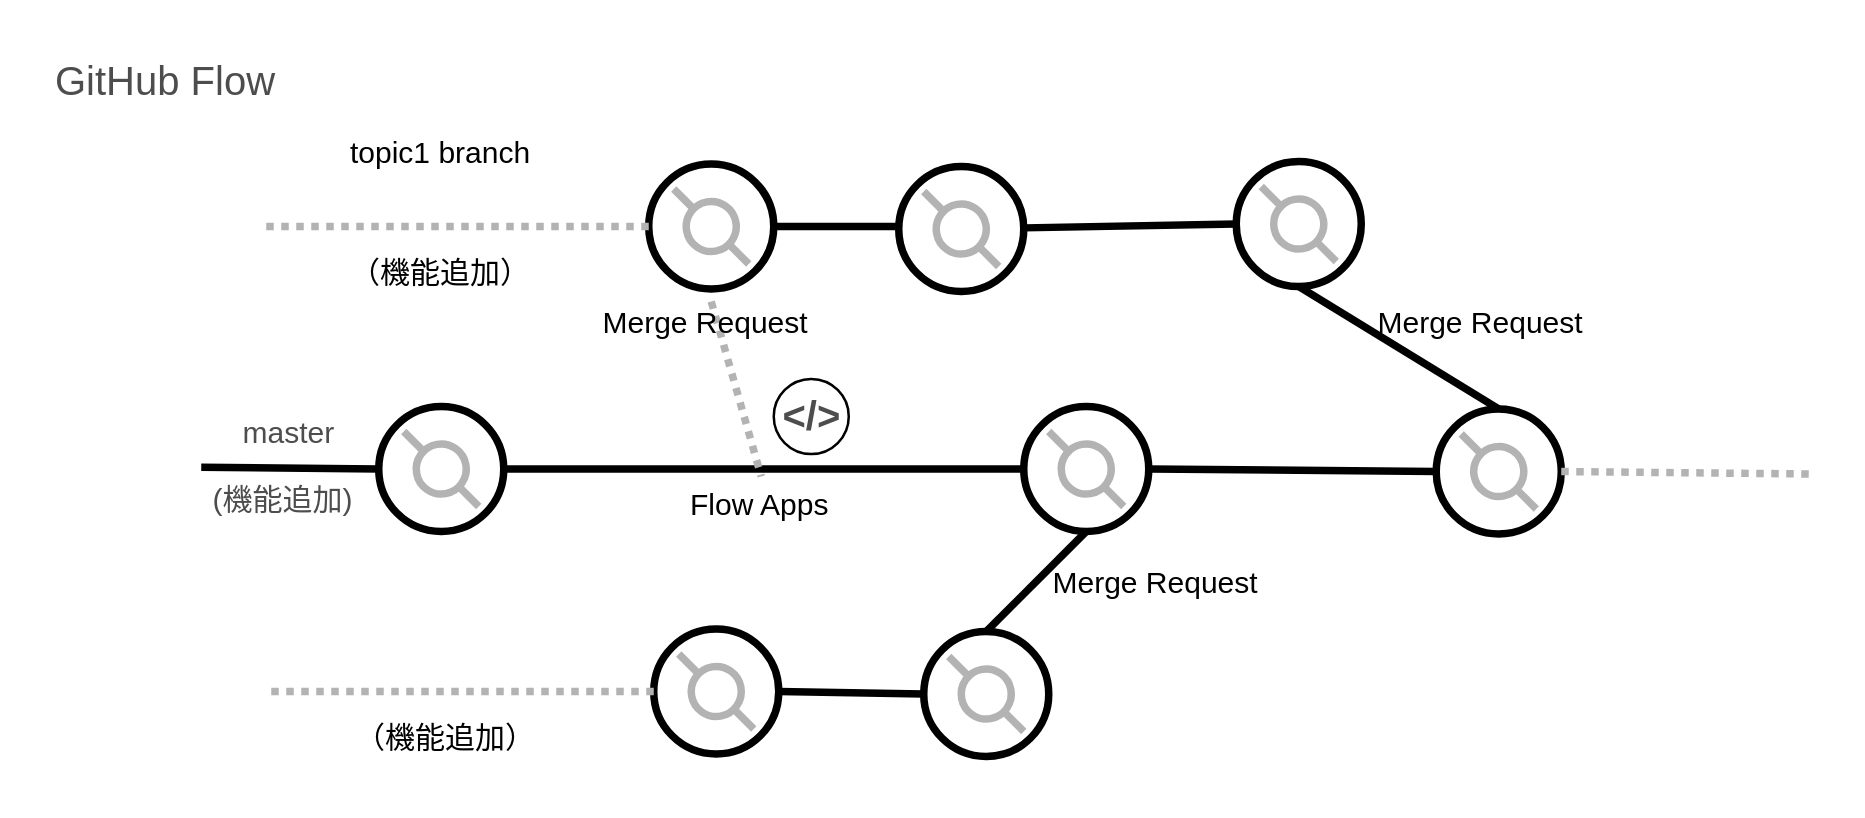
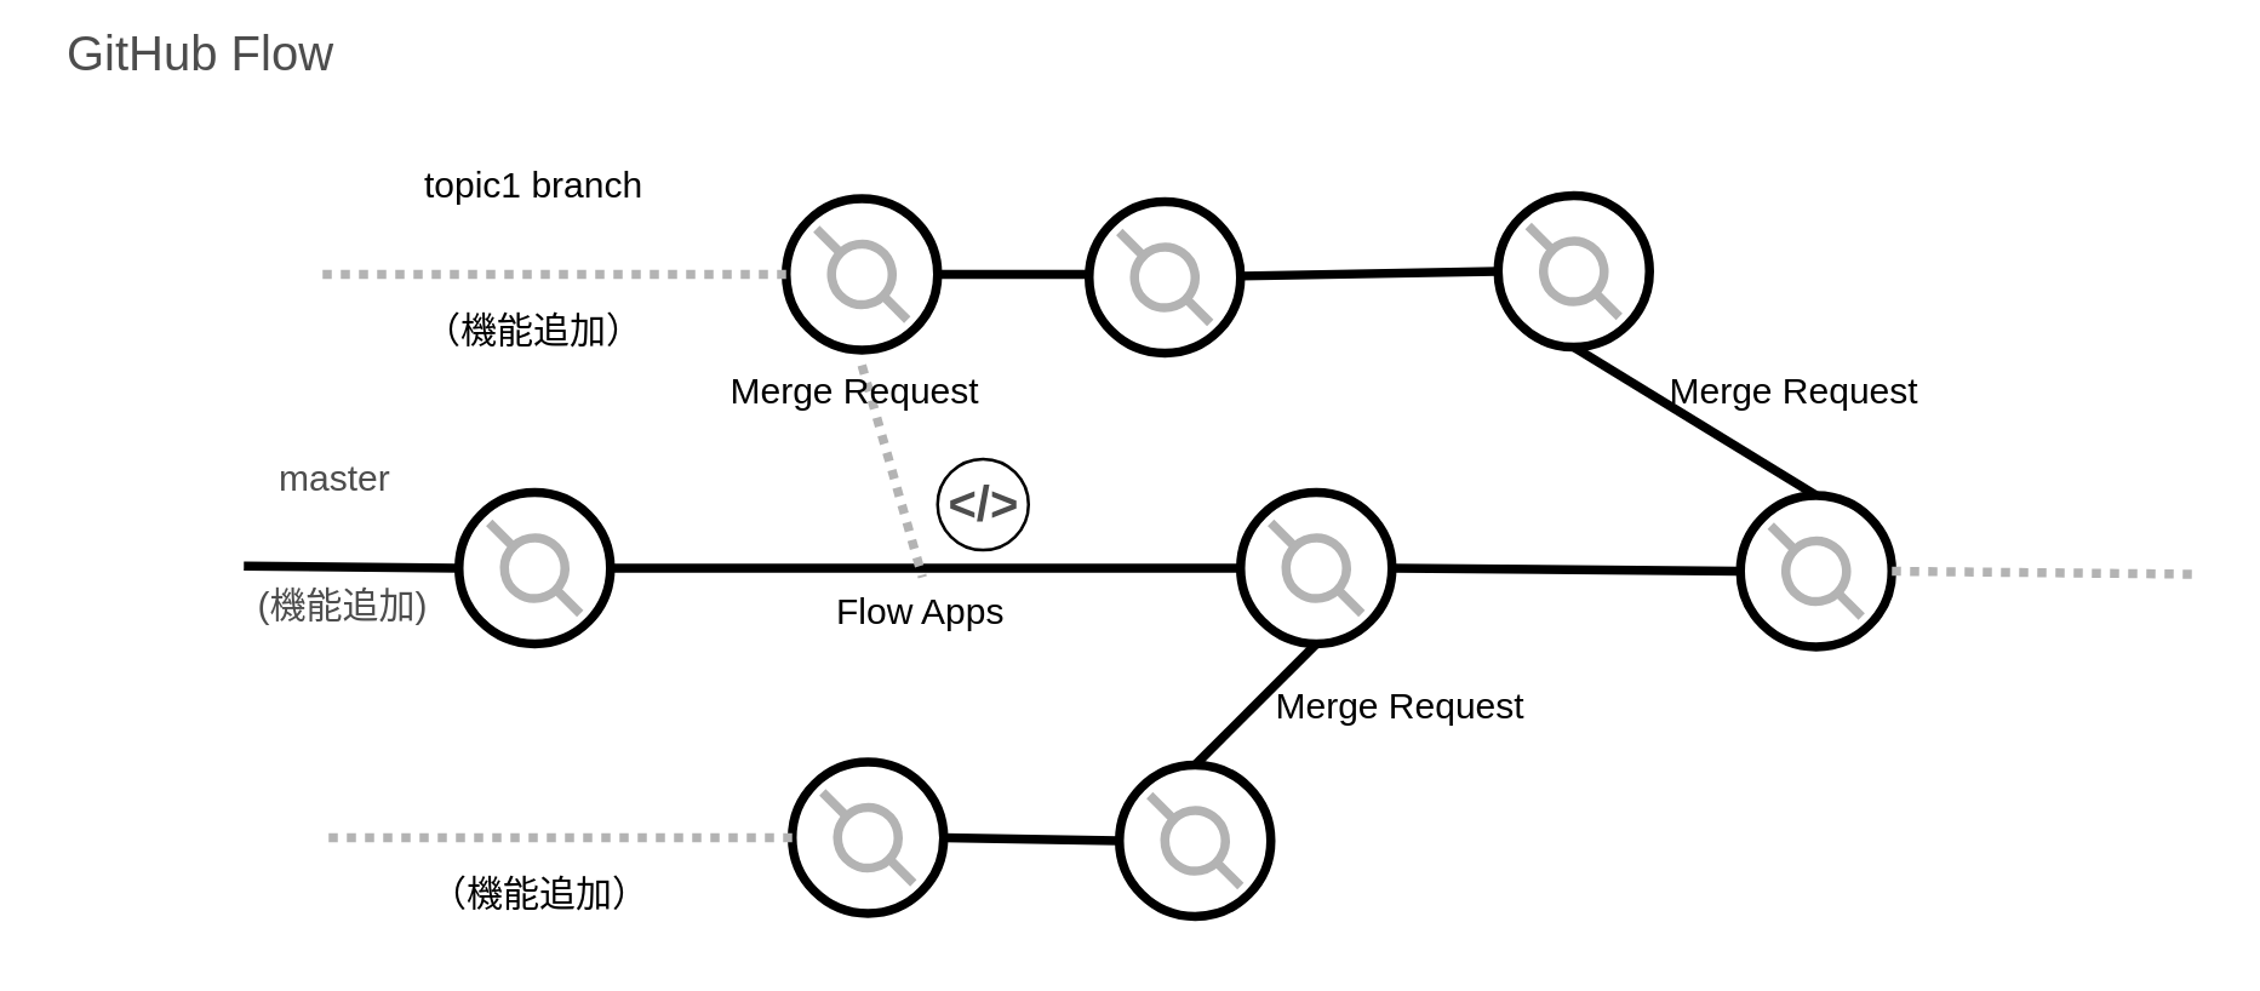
  <mxCell id="0" />
  <mxCell id="1" parent="0" />
  <mxCell id="2" value="" style="shape=image;html=1;verticalAlign=top;verticalLabelPosition=bottom;labelBackgroundColor=#ffffff;imageAspect=0;aspect=fixed;image=https://cdn4.iconfinder.com/data/icons/feather/24/git-merge-128.png" parent="1" vertex="1"><mxGeometry x="54" y="64" width="52" height="52" as="geometry" /></mxCell>
  <mxCell id="3" value="" style="group" parent="1" vertex="1" connectable="0"><mxGeometry x="269" y="75" width="40" height="40" as="geometry" /></mxCell>
  <mxCell id="4" value="" style="group" parent="3" vertex="1" connectable="0"><mxGeometry width="40" height="40" as="geometry" /></mxCell>
  <mxCell id="5" value="" style="ellipse;whiteSpace=wrap;html=1;aspect=fixed;labelBackgroundColor=#ffffff;strokeColor=#000000;strokeWidth=3;fillColor=#FFFFFF;" parent="4" vertex="1"><mxGeometry x="-10" y="-10" width="50" height="50" as="geometry" /></mxCell>
  <mxCell id="6" value="" style="endArrow=none;html=1;strokeWidth=3;strokeColor=#B3B3B3;" parent="4" edge="1"><mxGeometry width="50" height="50" relative="1" as="geometry"><mxPoint as="sourcePoint" /><mxPoint x="30" y="30" as="targetPoint" /></mxGeometry></mxCell>
  <mxCell id="7" value="" style="ellipse;whiteSpace=wrap;html=1;aspect=fixed;labelBackgroundColor=#ffffff;fillColor=#FFFFFF;strokeWidth=3;strokeColor=#B3B3B3;rotation=-10;" parent="4" vertex="1"><mxGeometry x="5" y="5" width="20" height="20" as="geometry" /></mxCell>
  <mxCell id="8" value="" style="group" parent="1" vertex="1" connectable="0"><mxGeometry x="161" y="172" width="40" height="40" as="geometry" /></mxCell>
  <mxCell id="9" value="" style="group" parent="8" vertex="1" connectable="0"><mxGeometry width="40" height="40" as="geometry" /></mxCell>
  <mxCell id="10" value="" style="ellipse;whiteSpace=wrap;html=1;aspect=fixed;labelBackgroundColor=#ffffff;strokeColor=#000000;strokeWidth=3;fillColor=#FFFFFF;" parent="9" vertex="1"><mxGeometry x="-10" y="-10" width="50" height="50" as="geometry" /></mxCell>
  <mxCell id="11" value="" style="endArrow=none;html=1;strokeWidth=3;strokeColor=#B3B3B3;" parent="9" edge="1"><mxGeometry width="50" height="50" relative="1" as="geometry"><mxPoint as="sourcePoint" /><mxPoint x="30" y="30" as="targetPoint" /></mxGeometry></mxCell>
  <mxCell id="12" value="" style="ellipse;whiteSpace=wrap;html=1;aspect=fixed;labelBackgroundColor=#ffffff;fillColor=#FFFFFF;strokeWidth=3;strokeColor=#B3B3B3;rotation=-10;" parent="9" vertex="1"><mxGeometry x="5" y="5" width="20" height="20" as="geometry" /></mxCell>
  <mxCell id="13" value="" style="group" parent="1" vertex="1" connectable="0"><mxGeometry x="369" y="76" width="40" height="40" as="geometry" /></mxCell>
  <mxCell id="14" value="" style="group" parent="13" vertex="1" connectable="0"><mxGeometry width="40" height="40" as="geometry" /></mxCell>
  <mxCell id="15" value="" style="ellipse;whiteSpace=wrap;html=1;aspect=fixed;labelBackgroundColor=#ffffff;strokeColor=#000000;strokeWidth=3;fillColor=#FFFFFF;" parent="14" vertex="1"><mxGeometry x="-10" y="-10" width="50" height="50" as="geometry" /></mxCell>
  <mxCell id="16" value="" style="endArrow=none;html=1;strokeWidth=3;strokeColor=#B3B3B3;" parent="14" edge="1"><mxGeometry width="50" height="50" relative="1" as="geometry"><mxPoint as="sourcePoint" /><mxPoint x="30" y="30" as="targetPoint" /></mxGeometry></mxCell>
  <mxCell id="17" value="" style="ellipse;whiteSpace=wrap;html=1;aspect=fixed;labelBackgroundColor=#ffffff;fillColor=#FFFFFF;strokeWidth=3;strokeColor=#B3B3B3;rotation=-10;" parent="14" vertex="1"><mxGeometry x="5" y="5" width="20" height="20" as="geometry" /></mxCell>
  <mxCell id="18" value="" style="endArrow=none;dashed=1;html=1;strokeColor=#B3B3B3;strokeWidth=3;entryX=0;entryY=0.5;entryDx=0;entryDy=0;exitX=1;exitY=0.5;exitDx=0;exitDy=0;dashPattern=1 1;" parent="1" source="2" target="5" edge="1"><mxGeometry width="50" height="50" relative="1" as="geometry"><mxPoint x="124" y="190" as="sourcePoint" /><mxPoint x="174" y="140" as="targetPoint" /></mxGeometry></mxCell>
  <mxCell id="19" value="" style="endArrow=none;html=1;strokeColor=#000000;strokeWidth=3;exitX=1;exitY=0.5;exitDx=0;exitDy=0;" parent="1" source="5" edge="1"><mxGeometry width="50" height="50" relative="1" as="geometry"><mxPoint x="54" y="190" as="sourcePoint" /><mxPoint x="358" y="90" as="targetPoint" /></mxGeometry></mxCell>
  <mxCell id="20" value="" style="group" parent="1" vertex="1" connectable="0"><mxGeometry x="504" y="74" width="40" height="40" as="geometry" /></mxCell>
  <mxCell id="21" value="" style="group" parent="20" vertex="1" connectable="0"><mxGeometry width="40" height="40" as="geometry" /></mxCell>
  <mxCell id="22" value="" style="ellipse;whiteSpace=wrap;html=1;aspect=fixed;labelBackgroundColor=#ffffff;strokeColor=#000000;strokeWidth=3;fillColor=#FFFFFF;" parent="21" vertex="1"><mxGeometry x="-10" y="-10" width="50" height="50" as="geometry" /></mxCell>
  <mxCell id="23" value="" style="endArrow=none;html=1;strokeWidth=3;strokeColor=#B3B3B3;" parent="21" edge="1"><mxGeometry width="50" height="50" relative="1" as="geometry"><mxPoint as="sourcePoint" /><mxPoint x="30" y="30" as="targetPoint" /></mxGeometry></mxCell>
  <mxCell id="24" value="" style="ellipse;whiteSpace=wrap;html=1;aspect=fixed;labelBackgroundColor=#ffffff;fillColor=#FFFFFF;strokeWidth=3;strokeColor=#B3B3B3;rotation=-10;" parent="21" vertex="1"><mxGeometry x="5" y="5" width="20" height="20" as="geometry" /></mxCell>
  <mxCell id="25" value="" style="endArrow=none;html=1;strokeColor=#000000;strokeWidth=3;entryX=0;entryY=0.5;entryDx=0;entryDy=0;" parent="1" source="15" target="22" edge="1"><mxGeometry width="50" height="50" relative="1" as="geometry"><mxPoint x="414" y="90" as="sourcePoint" /><mxPoint x="368" y="100" as="targetPoint" /></mxGeometry></mxCell>
  <mxCell id="26" value="topic1 branch" style="text;html=1;resizable=0;points=[];autosize=1;align=left;verticalAlign=top;spacingTop=-4;" parent="1" vertex="1"><mxGeometry x="137.5" y="51" width="90" height="20" as="geometry" /></mxCell>
  <mxCell id="27" value="（機能追加）" style="text;html=1;resizable=0;points=[];autosize=1;align=left;verticalAlign=top;spacingTop=-4;" parent="1" vertex="1"><mxGeometry x="137.5" y="99" width="90" height="20" as="geometry" /></mxCell>
  <mxCell id="28" value="" style="shape=image;html=1;verticalAlign=top;verticalLabelPosition=bottom;labelBackgroundColor=#ffffff;imageAspect=0;aspect=fixed;image=https://cdn4.iconfinder.com/data/icons/feather/24/git-merge-128.png" parent="1" vertex="1"><mxGeometry x="28" y="160" width="52" height="52" as="geometry" /></mxCell>
  <mxCell id="29" value="" style="group" parent="1" vertex="1" connectable="0"><mxGeometry x="419" y="172" width="40" height="40" as="geometry" /></mxCell>
  <mxCell id="30" value="" style="group" parent="29" vertex="1" connectable="0"><mxGeometry width="40" height="40" as="geometry" /></mxCell>
  <mxCell id="31" value="" style="ellipse;whiteSpace=wrap;html=1;aspect=fixed;labelBackgroundColor=#ffffff;strokeColor=#000000;strokeWidth=3;fillColor=#FFFFFF;" parent="30" vertex="1"><mxGeometry x="-10" y="-10" width="50" height="50" as="geometry" /></mxCell>
  <mxCell id="32" value="" style="endArrow=none;html=1;strokeWidth=3;strokeColor=#B3B3B3;" parent="30" edge="1"><mxGeometry width="50" height="50" relative="1" as="geometry"><mxPoint as="sourcePoint" /><mxPoint x="30" y="30" as="targetPoint" /></mxGeometry></mxCell>
  <mxCell id="33" value="" style="ellipse;whiteSpace=wrap;html=1;aspect=fixed;labelBackgroundColor=#ffffff;fillColor=#FFFFFF;strokeWidth=3;strokeColor=#B3B3B3;rotation=-10;" parent="30" vertex="1"><mxGeometry x="5" y="5" width="20" height="20" as="geometry" /></mxCell>
  <mxCell id="34" value="" style="endArrow=none;html=1;strokeColor=#000000;strokeWidth=3;entryX=0;entryY=0.5;entryDx=0;entryDy=0;" parent="1" source="28" target="10" edge="1"><mxGeometry width="50" height="50" relative="1" as="geometry"><mxPoint x="88.5" y="185.5" as="sourcePoint" /><mxPoint x="137.5" y="185.5" as="targetPoint" /></mxGeometry></mxCell>
  <mxCell id="35" value="" style="endArrow=none;html=1;strokeColor=#000000;strokeWidth=3;entryX=1;entryY=0.5;entryDx=0;entryDy=0;exitX=0;exitY=0.5;exitDx=0;exitDy=0;" parent="1" source="31" target="10" edge="1"><mxGeometry width="50" height="50" relative="1" as="geometry"><mxPoint x="90" y="196.268" as="sourcePoint" /><mxPoint x="161" y="197" as="targetPoint" /></mxGeometry></mxCell>
  <mxCell id="36" value="" style="group" parent="1" vertex="1" connectable="0"><mxGeometry x="309" y="151" width="32" height="30" as="geometry" /></mxCell>
  <mxCell id="37" value="" style="ellipse;whiteSpace=wrap;html=1;aspect=fixed;" parent="36" vertex="1"><mxGeometry width="30" height="30" as="geometry" /></mxCell>
  <mxCell id="38" value="&lt;b style=&quot;font-size: 16px;&quot;&gt;&amp;lt;/&amp;gt;&lt;/b&gt;" style="text;html=1;resizable=0;points=[];autosize=1;align=left;verticalAlign=top;spacingTop=-4;fontColor=#4D4D4D;fontSize=16;" parent="36" vertex="1"><mxGeometry x="2" y="3" width="30" height="20" as="geometry" /></mxCell>
  <mxCell id="39" value="" style="endArrow=none;dashed=1;html=1;strokeColor=#B3B3B3;strokeWidth=3;dashPattern=1 1;" parent="1" edge="1"><mxGeometry width="50" height="50" relative="1" as="geometry"><mxPoint x="284" y="120" as="sourcePoint" /><mxPoint x="304" y="190" as="targetPoint" /></mxGeometry></mxCell>
  <mxCell id="40" value="Flow Apps" style="text;html=1;resizable=0;points=[];autosize=1;align=left;verticalAlign=top;spacingTop=-4;" parent="1" vertex="1"><mxGeometry x="274" y="192" width="90" height="20" as="geometry" /></mxCell>
  <mxCell id="41" value="Merge Request&lt;br&gt;" style="text;html=1;resizable=0;points=[];autosize=1;align=left;verticalAlign=top;spacingTop=-4;" parent="1" vertex="1"><mxGeometry x="239" y="119" width="100" height="20" as="geometry" /></mxCell>
  <mxCell id="42" value="" style="shape=image;html=1;verticalAlign=top;verticalLabelPosition=bottom;labelBackgroundColor=#ffffff;imageAspect=0;aspect=fixed;image=https://cdn4.iconfinder.com/data/icons/feather/24/git-merge-128.png" parent="1" vertex="1"><mxGeometry x="56" y="250" width="52" height="52" as="geometry" /></mxCell>
  <mxCell id="43" value="" style="group" parent="1" vertex="1" connectable="0"><mxGeometry x="271" y="261" width="40" height="40" as="geometry" /></mxCell>
  <mxCell id="44" value="" style="group" parent="43" vertex="1" connectable="0"><mxGeometry width="40" height="40" as="geometry" /></mxCell>
  <mxCell id="45" value="" style="ellipse;whiteSpace=wrap;html=1;aspect=fixed;labelBackgroundColor=#ffffff;strokeColor=#000000;strokeWidth=3;fillColor=#FFFFFF;" parent="44" vertex="1"><mxGeometry x="-10" y="-10" width="50" height="50" as="geometry" /></mxCell>
  <mxCell id="46" value="" style="endArrow=none;html=1;strokeWidth=3;strokeColor=#B3B3B3;" parent="44" edge="1"><mxGeometry width="50" height="50" relative="1" as="geometry"><mxPoint as="sourcePoint" /><mxPoint x="30" y="30" as="targetPoint" /></mxGeometry></mxCell>
  <mxCell id="47" value="" style="ellipse;whiteSpace=wrap;html=1;aspect=fixed;labelBackgroundColor=#ffffff;fillColor=#FFFFFF;strokeWidth=3;strokeColor=#B3B3B3;rotation=-10;" parent="44" vertex="1"><mxGeometry x="5" y="5" width="20" height="20" as="geometry" /></mxCell>
  <mxCell id="48" value="" style="endArrow=none;dashed=1;html=1;strokeColor=#B3B3B3;strokeWidth=3;entryX=0;entryY=0.5;entryDx=0;entryDy=0;exitX=1;exitY=0.5;exitDx=0;exitDy=0;dashPattern=1 1;" parent="1" source="42" target="45" edge="1"><mxGeometry width="50" height="50" relative="1" as="geometry"><mxPoint x="126" y="376" as="sourcePoint" /><mxPoint x="176" y="326" as="targetPoint" /></mxGeometry></mxCell>
  <mxCell id="49" value="（機能追加）" style="text;html=1;resizable=0;points=[];autosize=1;align=left;verticalAlign=top;spacingTop=-4;" parent="1" vertex="1"><mxGeometry x="139.5" y="285" width="90" height="20" as="geometry" /></mxCell>
  <mxCell id="50" value="" style="group" parent="1" vertex="1" connectable="0"><mxGeometry x="379" y="262" width="40" height="40" as="geometry" /></mxCell>
  <mxCell id="51" value="" style="group" parent="50" vertex="1" connectable="0"><mxGeometry width="40" height="40" as="geometry" /></mxCell>
  <mxCell id="52" value="" style="ellipse;whiteSpace=wrap;html=1;aspect=fixed;labelBackgroundColor=#ffffff;strokeColor=#000000;strokeWidth=3;fillColor=#FFFFFF;" parent="51" vertex="1"><mxGeometry x="-10" y="-10" width="50" height="50" as="geometry" /></mxCell>
  <mxCell id="53" value="" style="endArrow=none;html=1;strokeWidth=3;strokeColor=#B3B3B3;" parent="51" edge="1"><mxGeometry width="50" height="50" relative="1" as="geometry"><mxPoint as="sourcePoint" /><mxPoint x="30" y="30" as="targetPoint" /></mxGeometry></mxCell>
  <mxCell id="54" value="" style="ellipse;whiteSpace=wrap;html=1;aspect=fixed;labelBackgroundColor=#ffffff;fillColor=#FFFFFF;strokeWidth=3;strokeColor=#B3B3B3;rotation=-10;" parent="51" vertex="1"><mxGeometry x="5" y="5" width="20" height="20" as="geometry" /></mxCell>
  <mxCell id="55" value="" style="endArrow=none;html=1;strokeColor=#000000;strokeWidth=3;entryX=0;entryY=0.5;entryDx=0;entryDy=0;exitX=1;exitY=0.5;exitDx=0;exitDy=0;" parent="1" source="45" target="52" edge="1"><mxGeometry width="50" height="50" relative="1" as="geometry"><mxPoint x="184.5" y="229.768" as="sourcePoint" /><mxPoint x="255.5" y="230.5" as="targetPoint" /></mxGeometry></mxCell>
  <mxCell id="56" value="" style="endArrow=none;html=1;strokeColor=#000000;strokeWidth=3;entryX=0.5;entryY=1;entryDx=0;entryDy=0;exitX=0.5;exitY=0;exitDx=0;exitDy=0;" parent="1" source="52" target="31" edge="1"><mxGeometry width="50" height="50" relative="1" as="geometry"><mxPoint x="321" y="286" as="sourcePoint" /><mxPoint x="379" y="287" as="targetPoint" /></mxGeometry></mxCell>
  <mxCell id="57" value="Merge Request&lt;br&gt;" style="text;html=1;resizable=0;points=[];autosize=1;align=left;verticalAlign=top;spacingTop=-4;" parent="1" vertex="1"><mxGeometry x="419" y="223" width="100" height="20" as="geometry" /></mxCell>
  <mxCell id="58" value="" style="endArrow=none;html=1;strokeColor=#000000;strokeWidth=3;exitX=1;exitY=0.5;exitDx=0;exitDy=0;entryX=0;entryY=0.5;entryDx=0;entryDy=0;" parent="1" source="31" target="62" edge="1"><mxGeometry width="50" height="50" relative="1" as="geometry"><mxPoint x="475" y="191" as="sourcePoint" /><mxPoint x="582" y="187" as="targetPoint" /></mxGeometry></mxCell>
  <mxCell id="59" value="" style="group" parent="1" vertex="1" connectable="0"><mxGeometry x="584" y="173" width="40" height="40" as="geometry" /></mxCell>
  <mxCell id="60" value="" style="group" parent="59" vertex="1" connectable="0"><mxGeometry width="40" height="40" as="geometry" /></mxCell>
  <mxCell id="61" value="" style="group" parent="60" vertex="1" connectable="0"><mxGeometry width="40" height="40" as="geometry" /></mxCell>
  <mxCell id="62" value="" style="ellipse;whiteSpace=wrap;html=1;aspect=fixed;labelBackgroundColor=#ffffff;strokeColor=#000000;strokeWidth=3;fillColor=#FFFFFF;" parent="61" vertex="1"><mxGeometry x="-10" y="-10" width="50" height="50" as="geometry" /></mxCell>
  <mxCell id="63" value="" style="endArrow=none;html=1;strokeWidth=3;strokeColor=#B3B3B3;" parent="61" edge="1"><mxGeometry width="50" height="50" relative="1" as="geometry"><mxPoint as="sourcePoint" /><mxPoint x="30" y="30" as="targetPoint" /></mxGeometry></mxCell>
  <mxCell id="64" value="" style="ellipse;whiteSpace=wrap;html=1;aspect=fixed;labelBackgroundColor=#ffffff;fillColor=#FFFFFF;strokeWidth=3;strokeColor=#B3B3B3;rotation=-10;" parent="61" vertex="1"><mxGeometry x="5" y="5" width="20" height="20" as="geometry" /></mxCell>
  <mxCell id="65" value="" style="endArrow=none;html=1;strokeColor=#000000;strokeWidth=3;entryX=0.5;entryY=0;entryDx=0;entryDy=0;exitX=0.5;exitY=1;exitDx=0;exitDy=0;" parent="1" source="22" target="62" edge="1"><mxGeometry width="50" height="50" relative="1" as="geometry"><mxPoint x="418.997" y="100.609" as="sourcePoint" /><mxPoint x="503.857" y="99.286" as="targetPoint" /></mxGeometry></mxCell>
  <mxCell id="66" value="Merge Request&lt;br&gt;" style="text;html=1;resizable=0;points=[];autosize=1;align=left;verticalAlign=top;spacingTop=-4;" parent="1" vertex="1"><mxGeometry x="549" y="119" width="100" height="20" as="geometry" /></mxCell>
  <mxCell id="67" value="" style="endArrow=none;dashed=1;html=1;strokeColor=#B3B3B3;strokeWidth=3;exitX=1;exitY=0.5;exitDx=0;exitDy=0;dashPattern=1 1;" parent="1" source="62" edge="1"><mxGeometry width="50" height="50" relative="1" as="geometry"><mxPoint x="643.857" y="185.857" as="sourcePoint" /><mxPoint x="724" y="189" as="targetPoint" /></mxGeometry></mxCell>
- <mxCell id="68" value="&lt;span style=&quot;font-size: 12px&quot;&gt;master&lt;br&gt;&lt;/span&gt;" style="text;html=1;resizable=0;points=[];autosize=1;align=left;verticalAlign=top;spacingTop=-4;fontSize=16;fontColor=#4D4D4D;" parent="1" vertex="1"><mxGeometry x="95" y="159" width="50" height="20" as="geometry" /></mxCell>
+ <mxCell id="68" value="&lt;span style=&quot;font-size: 12px&quot;&gt;master&lt;br&gt;&lt;/span&gt;" style="text;html=1;resizable=0;points=[];autosize=1;align=left;verticalAlign=top;spacingTop=-4;fontSize=16;fontColor=#4D4D4D;" parent="1" vertex="1"><mxGeometry x="90" y="144" width="50" height="20" as="geometry" /></mxCell>
  <mxCell id="69" value="&lt;span style=&quot;font-size: 12px&quot;&gt;(機能追加)&lt;br&gt;&lt;/span&gt;" style="text;html=1;resizable=0;points=[];autosize=1;align=left;verticalAlign=top;spacingTop=-4;fontSize=16;fontColor=#4D4D4D;" parent="1" vertex="1"><mxGeometry x="83" y="186" width="70" height="20" as="geometry" /></mxCell>
- <mxCell id="70" value="GitHub Flow" style="text;html=1;resizable=0;points=[];autosize=1;align=left;verticalAlign=top;spacingTop=-4;fontSize=16;fontColor=#4D4D4D;" parent="1" vertex="1"><mxGeometry x="20" y="20" width="100" height="20" as="geometry" /></mxCell>
+ <mxCell id="70" value="GitHub Flow" style="text;html=1;resizable=0;points=[];autosize=1;align=left;verticalAlign=top;spacingTop=-4;fontSize=16;fontColor=#4D4D4D;" parent="1" vertex="1"><mxGeometry x="20" y="5" width="100" height="20" as="geometry" /></mxCell>
